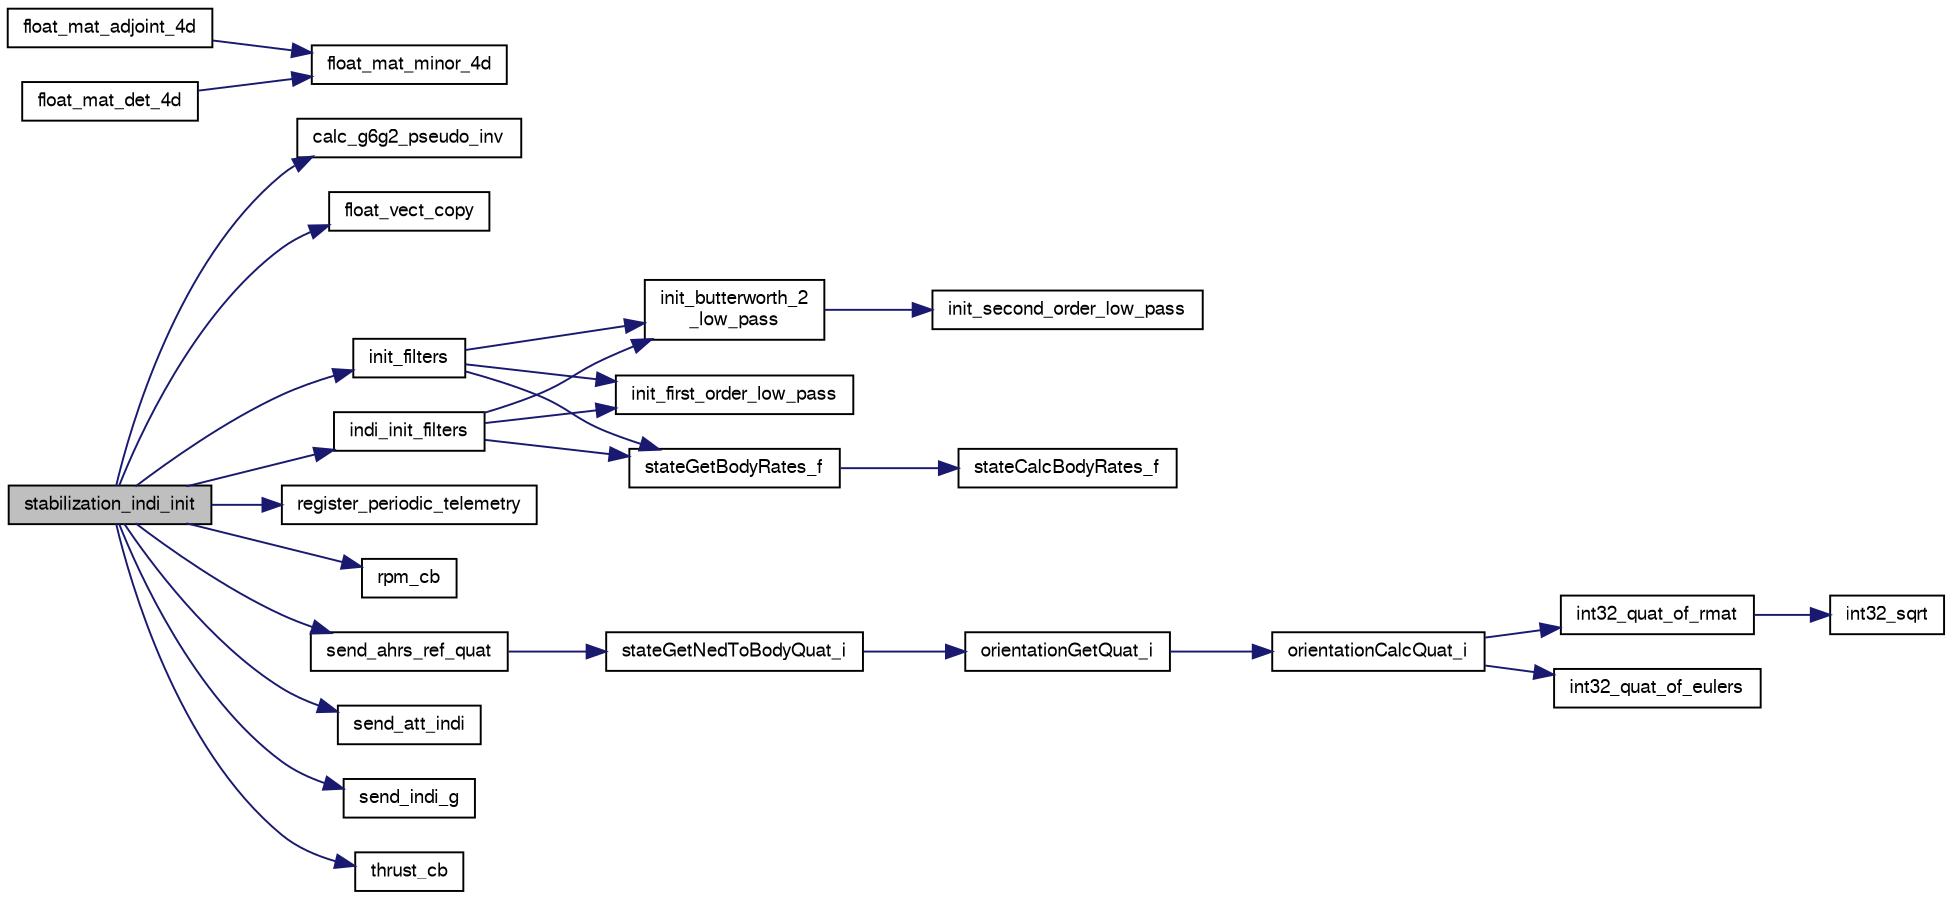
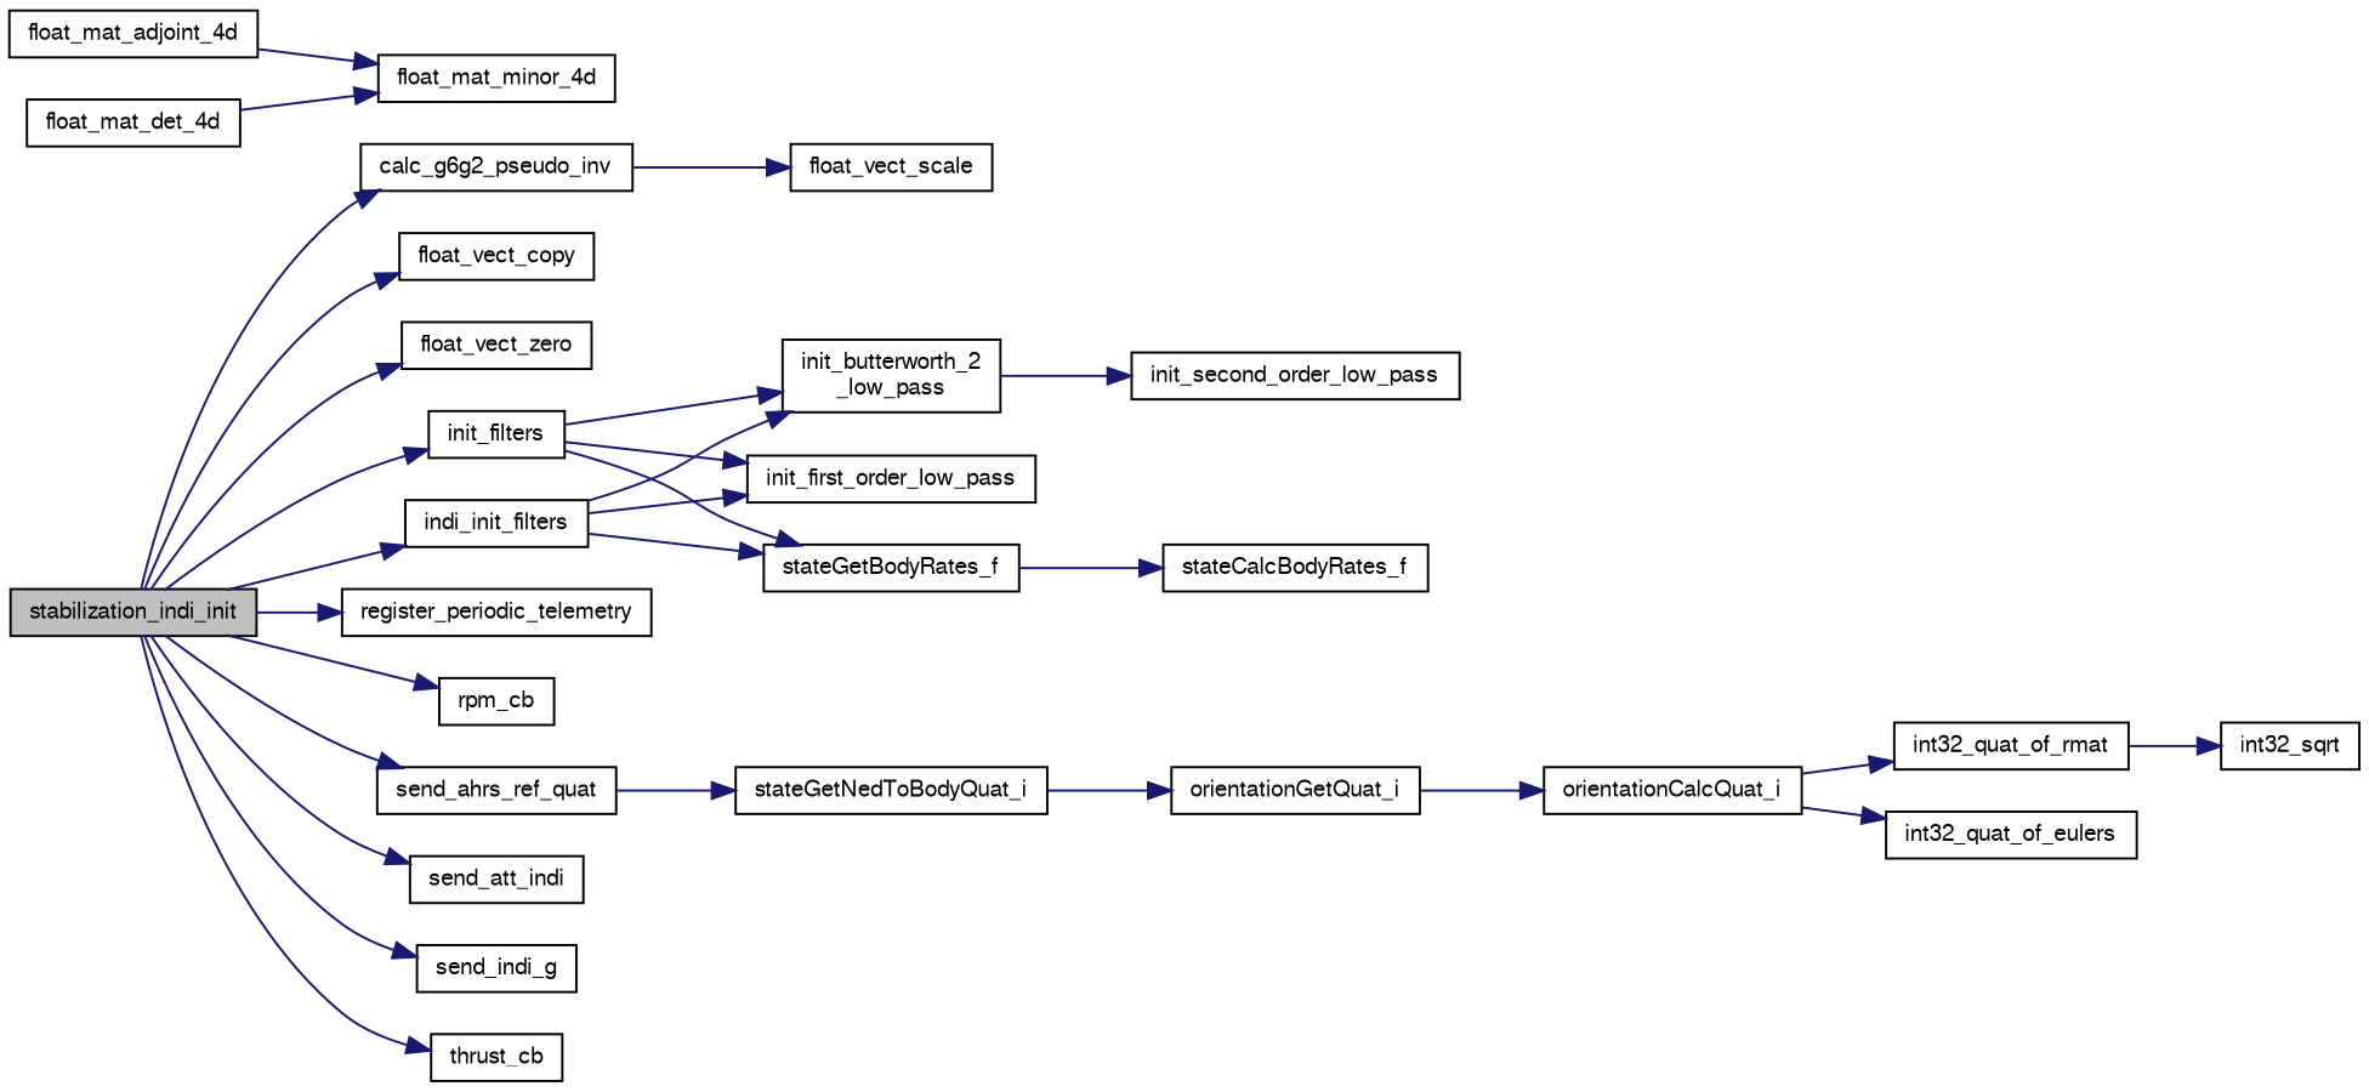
  digraph {
    rankdir=LR
    node [color=black fillcolor=white fontname=FreeSans fontsize=10 shape=record style=filled]
    edge [color=midnightblue fontname=FreeSans fontsize=10 labelfontname=FreeSans labelfontsize=10 style=solid]
    n1 [fillcolor=grey75 fontcolor=black height=0.2 label=stabilization_indi_init width=0.4]
    n2 [height=0.2 label=calc_g6g2_pseudo_inv width=0.4]
    n3 [height=0.2 label=float_vect_copy width=0.4]
+   n4 [height=0.2 label=float_vect_zero width=0.4]
    n5 [height=0.2 label=indi_init_filters width=0.4]
    n6 [height=0.2 label=init_filters width=0.4]
    n7 [height=0.2 label=register_periodic_telemetry width=0.4]
    n8 [height=0.2 label=rpm_cb width=0.4]
    n9 [height=0.2 label=send_ahrs_ref_quat width=0.4]
    n10 [height=0.2 label=send_att_indi width=0.4]
    n11 [height=0.2 label=send_indi_g width=0.4]
    n12 [height=0.2 label=thrust_cb width=0.4]
+   n13 [height=0.2 label=float_vect_scale width=0.4]
    n14 [height=0.2 label="init_butterworth_2\l_low_pass" width=0.4]
    n15 [height=0.2 label=init_first_order_low_pass width=0.4]
    n16 [height=0.2 label=stateGetBodyRates_f width=0.4]
    n17 [height=0.2 label=stateGetNedToBodyQuat_i width=0.4]
    n18 [height=0.2 label=float_mat_adjoint_4d width=0.4]
    n19 [height=0.2 label=float_mat_minor_4d width=0.4]
    n20 [height=0.2 label=float_mat_det_4d width=0.4]
    n21 [height=0.2 label=init_second_order_low_pass width=0.4]
    n22 [height=0.2 label=stateCalcBodyRates_f width=0.4]
    n23 [height=0.2 label=orientationGetQuat_i width=0.4]
    n24 [height=0.2 label=orientationCalcQuat_i width=0.4]
    n25 [height=0.2 label=int32_quat_of_rmat width=0.4]
    n26 [height=0.2 label=int32_quat_of_eulers width=0.4]
    n27 [height=0.2 label=int32_sqrt width=0.4]
    n1 -> n2
    n1 -> n3
+   n1 -> n4
    n1 -> n5
    n1 -> n6
    n1 -> n7
    n1 -> n8
    n1 -> n9
    n1 -> n10
    n1 -> n11
    n1 -> n12
+   n2 -> n13
    n5 -> n14
    n5 -> n15
    n5 -> n16
    n6 -> n14
    n6 -> n15
    n6 -> n16
    n9 -> n17
    n14 -> n21
    n16 -> n22
    n17 -> n23
    n18 -> n19
    n20 -> n19
    n23 -> n24
    n24 -> n25
    n24 -> n26
    n25 -> n27
  }
